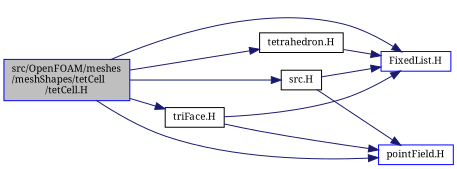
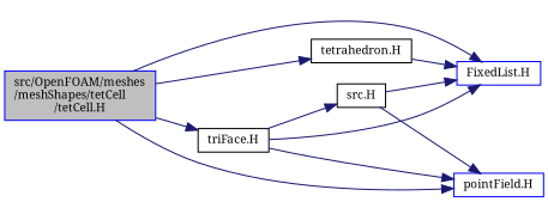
  digraph {
    fontname="Noto Serif"
    rankdir=LR
    node [color=blue fontname="Noto Serif" fontsize=10 shape=record]
    edge [color=midnightblue fontname="Noto Serif" fontsize=10 labelfontname=FreeSans labelfontsize=10 style=solid]
    n1 [fillcolor=grey75 fontcolor=black height=0.2 label="src/OpenFOAM/meshes\l/meshShapes/tetCell\l/tetCell.H" style=filled width=0.4]
    n2 [height=0.2 label="FixedList.H" width=0.4]
    n3 [color=black height=0.2 label="triFace.H" width=0.4]
    n4 [height=0.2 label="pointField.H" width=0.4]
    n5 [color=black height=0.2 label="src.H" width=0.4]
    n6 [color=black height=0.2 label="tetrahedron.H" width=0.4]
    n1 -> n2
    n1 -> n3
    n1 -> n4
-   n1 -> n5
+   n3 -> n5
    n1 -> n6
    n3 -> n2
    n3 -> n4
    n5 -> n2
    n5 -> n4
    n6 -> n2
  }
